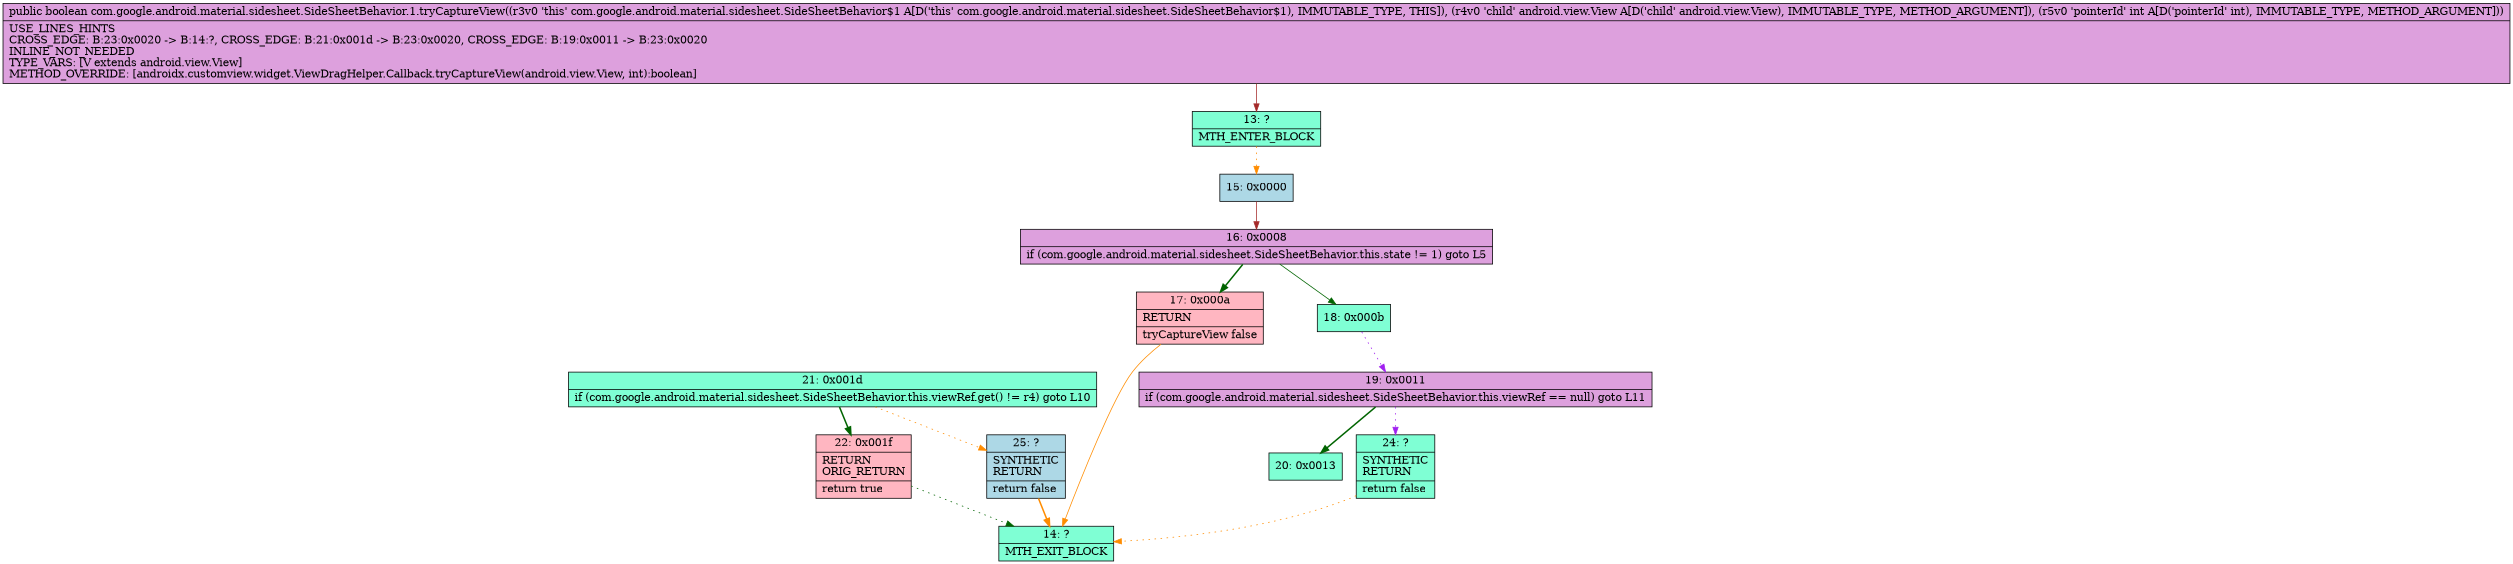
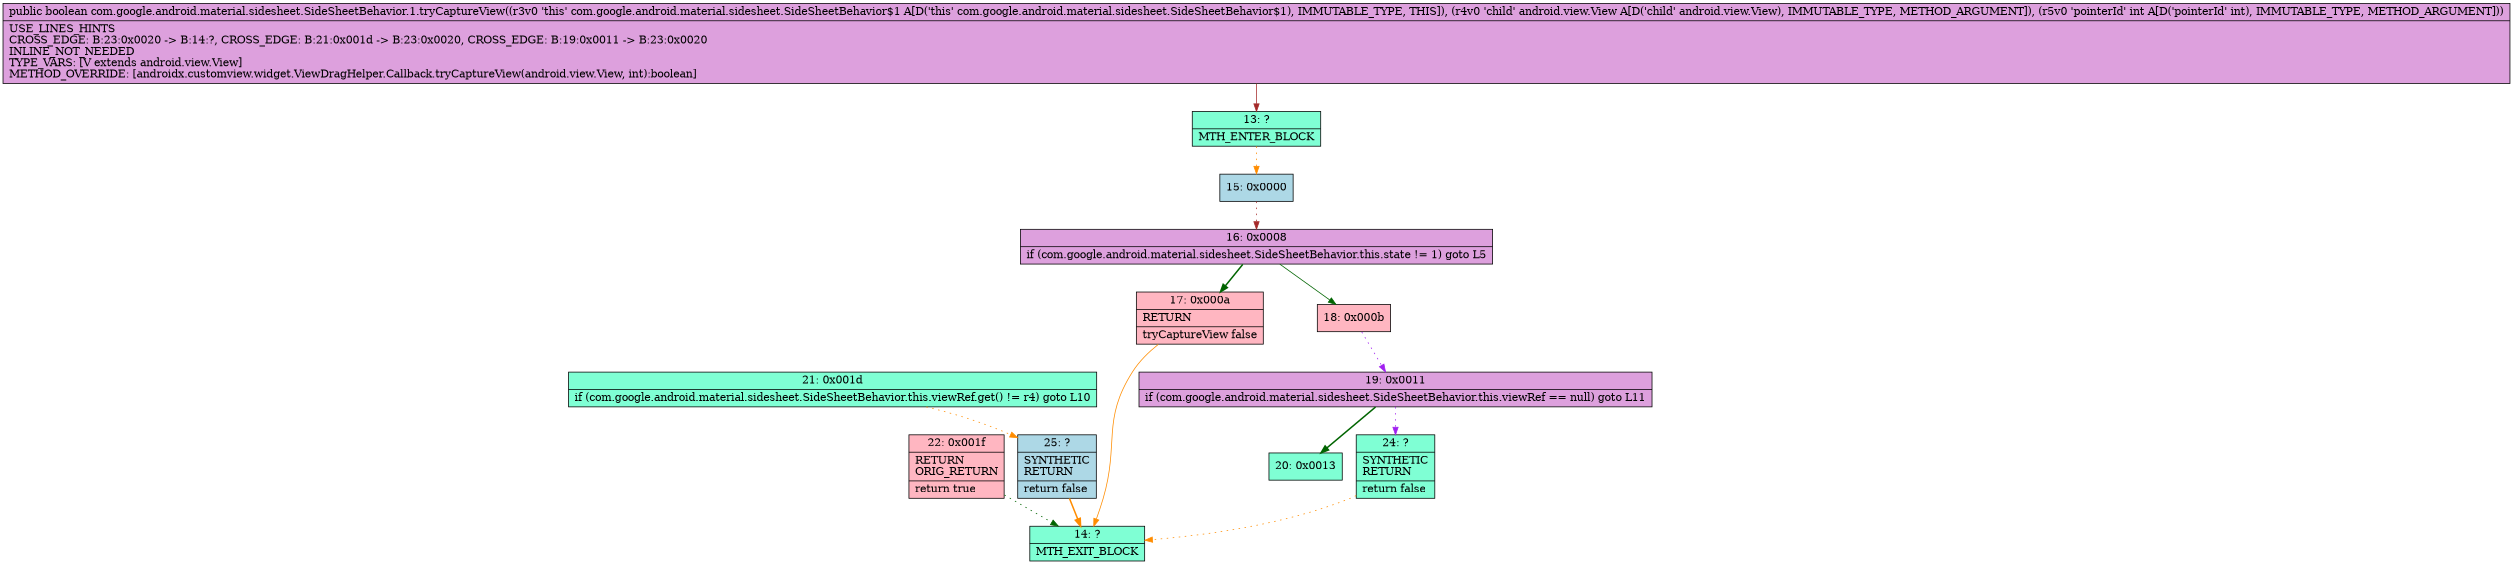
  digraph {
    node [fillcolor=aquamarine shape=record style=filled]
    edge [color=darkorange style=dotted]
    n1 [label="{13\:\ ?|MTH_ENTER_BLOCK\l}"]
    n2 [fillcolor=lightblue label="{15\:\ 0x0000}"]
    n3 [fillcolor=plum label="{16\:\ 0x0008|if (com.google.android.material.sidesheet.SideSheetBehavior.this.state != 1) goto L5\l}"]
    n4 [fillcolor=lightpink label="{17\:\ 0x000a|RETURN\l|tryCaptureView false\l}"]
-   n5 [label="{18\:\ 0x000b}"]
+   n5 [fillcolor=lightpink label="{18\:\ 0x000b}"]
    n6 [label="{14\:\ ?|MTH_EXIT_BLOCK\l}"]
    n7 [fillcolor=plum label="{19\:\ 0x0011|if (com.google.android.material.sidesheet.SideSheetBehavior.this.viewRef == null) goto L11\l}"]
    n8 [label="{20\:\ 0x0013}"]
    n9 [label="{24\:\ ?|SYNTHETIC\lRETURN\l|return false\l}"]
    n10 [label="{21\:\ 0x001d|if (com.google.android.material.sidesheet.SideSheetBehavior.this.viewRef.get() != r4) goto L10\l}"]
    n11 [fillcolor=lightpink label="{22\:\ 0x001f|RETURN\lORIG_RETURN\l|return true\l}"]
    n12 [fillcolor=lightblue label="{25\:\ ?|SYNTHETIC\lRETURN\l|return false\l}"]
    n13 [fillcolor=plum label="{public boolean com.google.android.material.sidesheet.SideSheetBehavior.1.tryCaptureView((r3v0 'this' com.google.android.material.sidesheet.SideSheetBehavior$1 A[D('this' com.google.android.material.sidesheet.SideSheetBehavior$1), IMMUTABLE_TYPE, THIS]), (r4v0 'child' android.view.View A[D('child' android.view.View), IMMUTABLE_TYPE, METHOD_ARGUMENT]), (r5v0 'pointerId' int A[D('pointerId' int), IMMUTABLE_TYPE, METHOD_ARGUMENT]))  | USE_LINES_HINTS\lCROSS_EDGE: B:23:0x0020 \-\> B:14:?, CROSS_EDGE: B:21:0x001d \-\> B:23:0x0020, CROSS_EDGE: B:19:0x0011 \-\> B:23:0x0020\lINLINE_NOT_NEEDED\lTYPE_VARS: [V extends android.view.View]\lMETHOD_OVERRIDE: [androidx.customview.widget.ViewDragHelper.Callback.tryCaptureView(android.view.View, int):boolean]\l}"]
    n1 -> n2
-   n2 -> n3 [color=brown style=solid]
+   n2 -> n3 [color=brown]
    n3 -> n4 [color=darkgreen style=bold]
    n3 -> n5 [color=darkgreen style=solid]
    n4 -> n6 [style=solid]
    n5 -> n7 [color=purple]
    n7 -> n8 [color=darkgreen style=bold]
    n7 -> n9 [color=purple]
    n9 -> n6
-   n10 -> n11 [color=darkgreen style=bold]
    n10 -> n12
    n11 -> n6 [color=darkgreen]
    n12 -> n6 [style=bold]
    n13 -> n1 [color=brown style=solid]
  }
